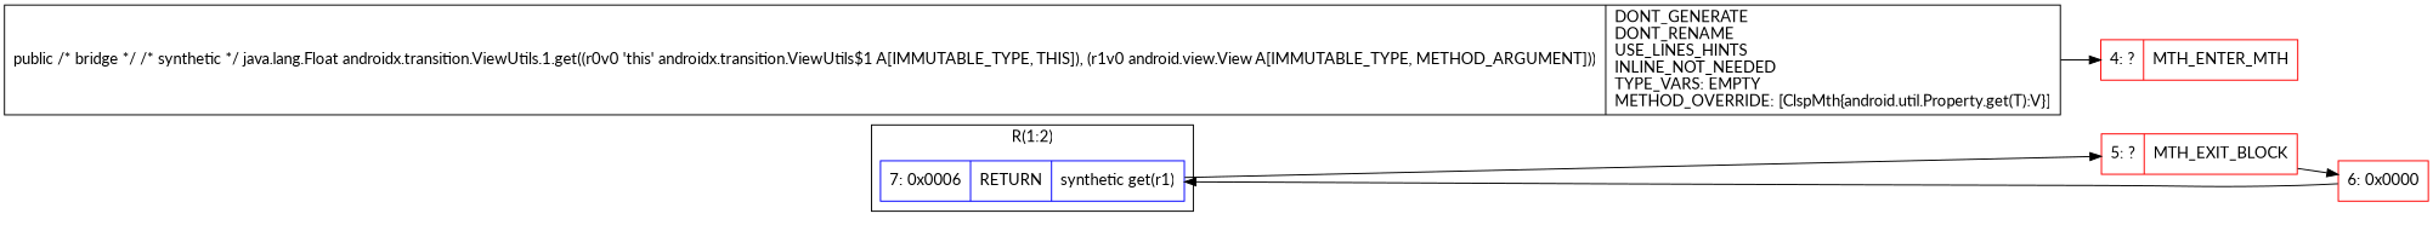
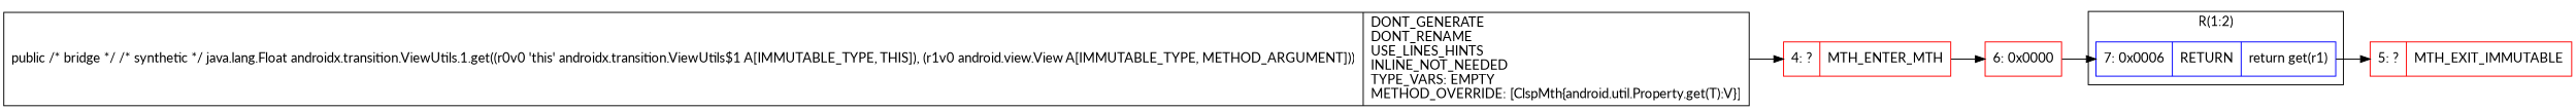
  digraph {
    fontname=Lato
    rankdir=LR
    node [color=red fontname=Lato shape=record]
    edge [fontname=Lato]
-   n1 [color=blue label="{7\:\ 0x0006|RETURN\l|synthetic get(r1)\l}"]
-   n2 [label="{5\:\ ?|MTH_EXIT_BLOCK\l}"]
+   n1 [color=blue label="{7\:\ 0x0006|RETURN\l|return get(r1)\l}"]
+   n2 [label="{5\:\ ?|MTH_EXIT_IMMUTABLE\l}"]
    n3 [label="{4\:\ ?|MTH_ENTER_MTH\l}"]
    n4 [label="{6\:\ 0x0000}"]
    n5 [label="{public \/* bridge *\/ \/* synthetic *\/ java.lang.Float androidx.transition.ViewUtils.1.get((r0v0 'this' androidx.transition.ViewUtils$1 A[IMMUTABLE_TYPE, THIS]), (r1v0 android.view.View A[IMMUTABLE_TYPE, METHOD_ARGUMENT]))  | DONT_GENERATE\lDONT_RENAME\lUSE_LINES_HINTS\lINLINE_NOT_NEEDED\lTYPE_VARS: EMPTY\lMETHOD_OVERRIDE: [ClspMth\{android.util.Property.get(T):V\}]\l}" color=""]
    subgraph cluster_1 {
      label="R(1:2)"
      n1
    }
    n1 -> n2
-   n2 -> n4
+   n3 -> n4
    n4 -> n1
    n5 -> n3
  }
